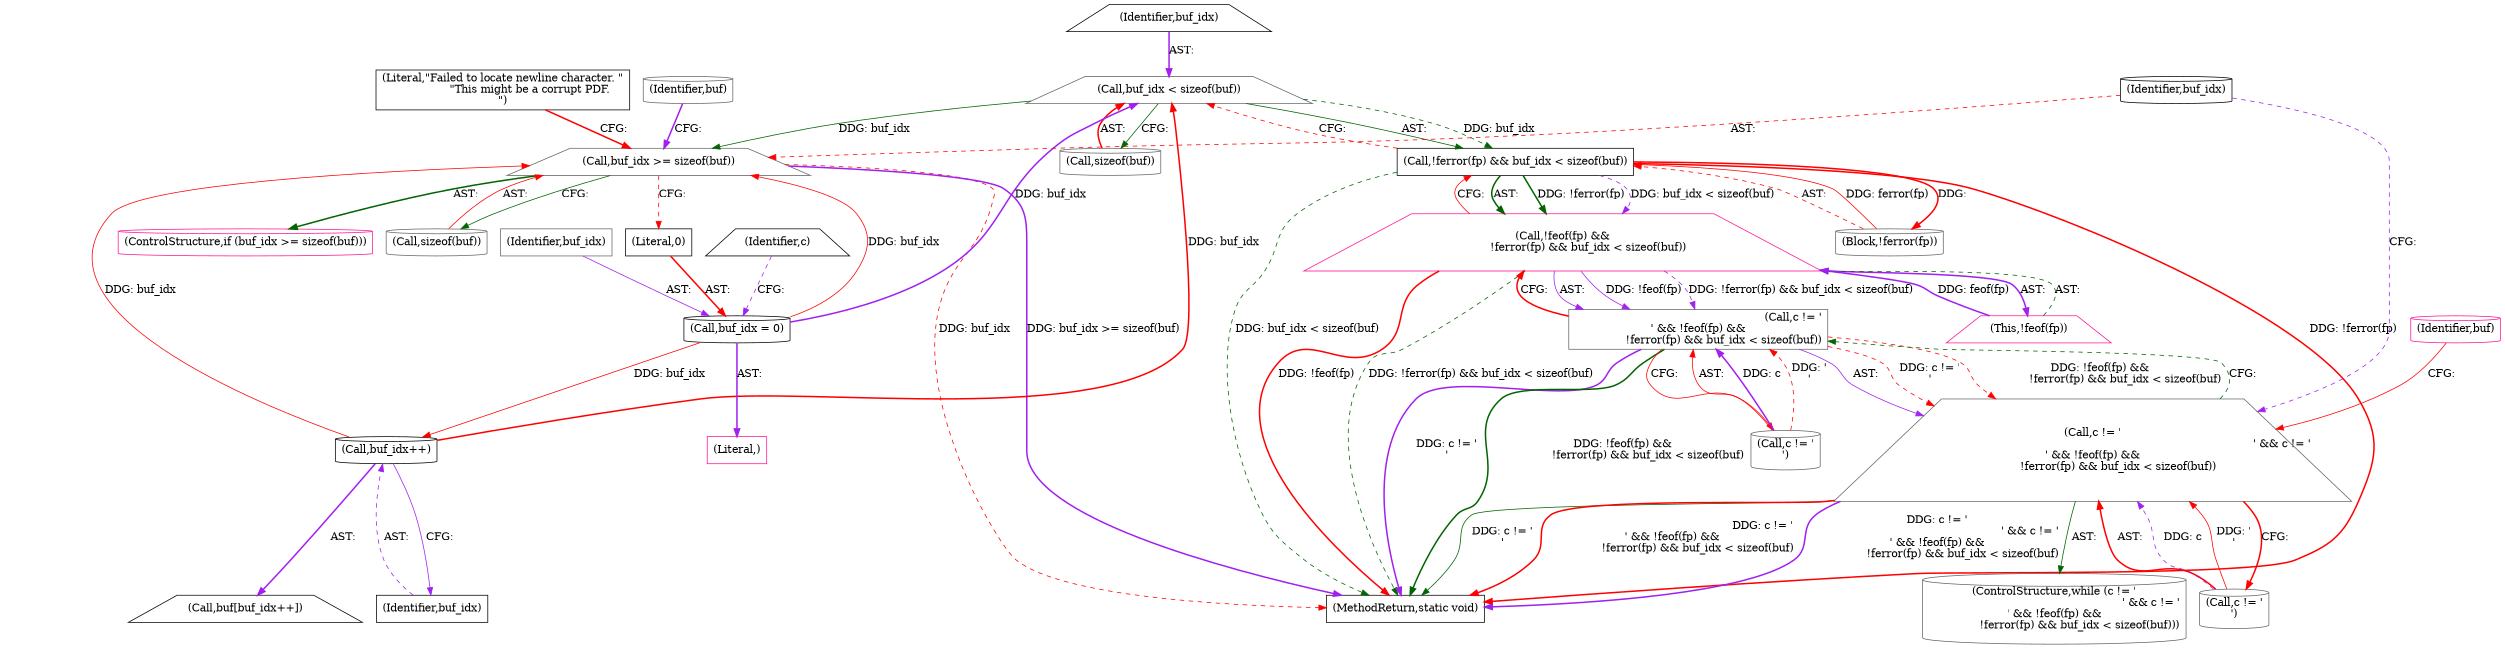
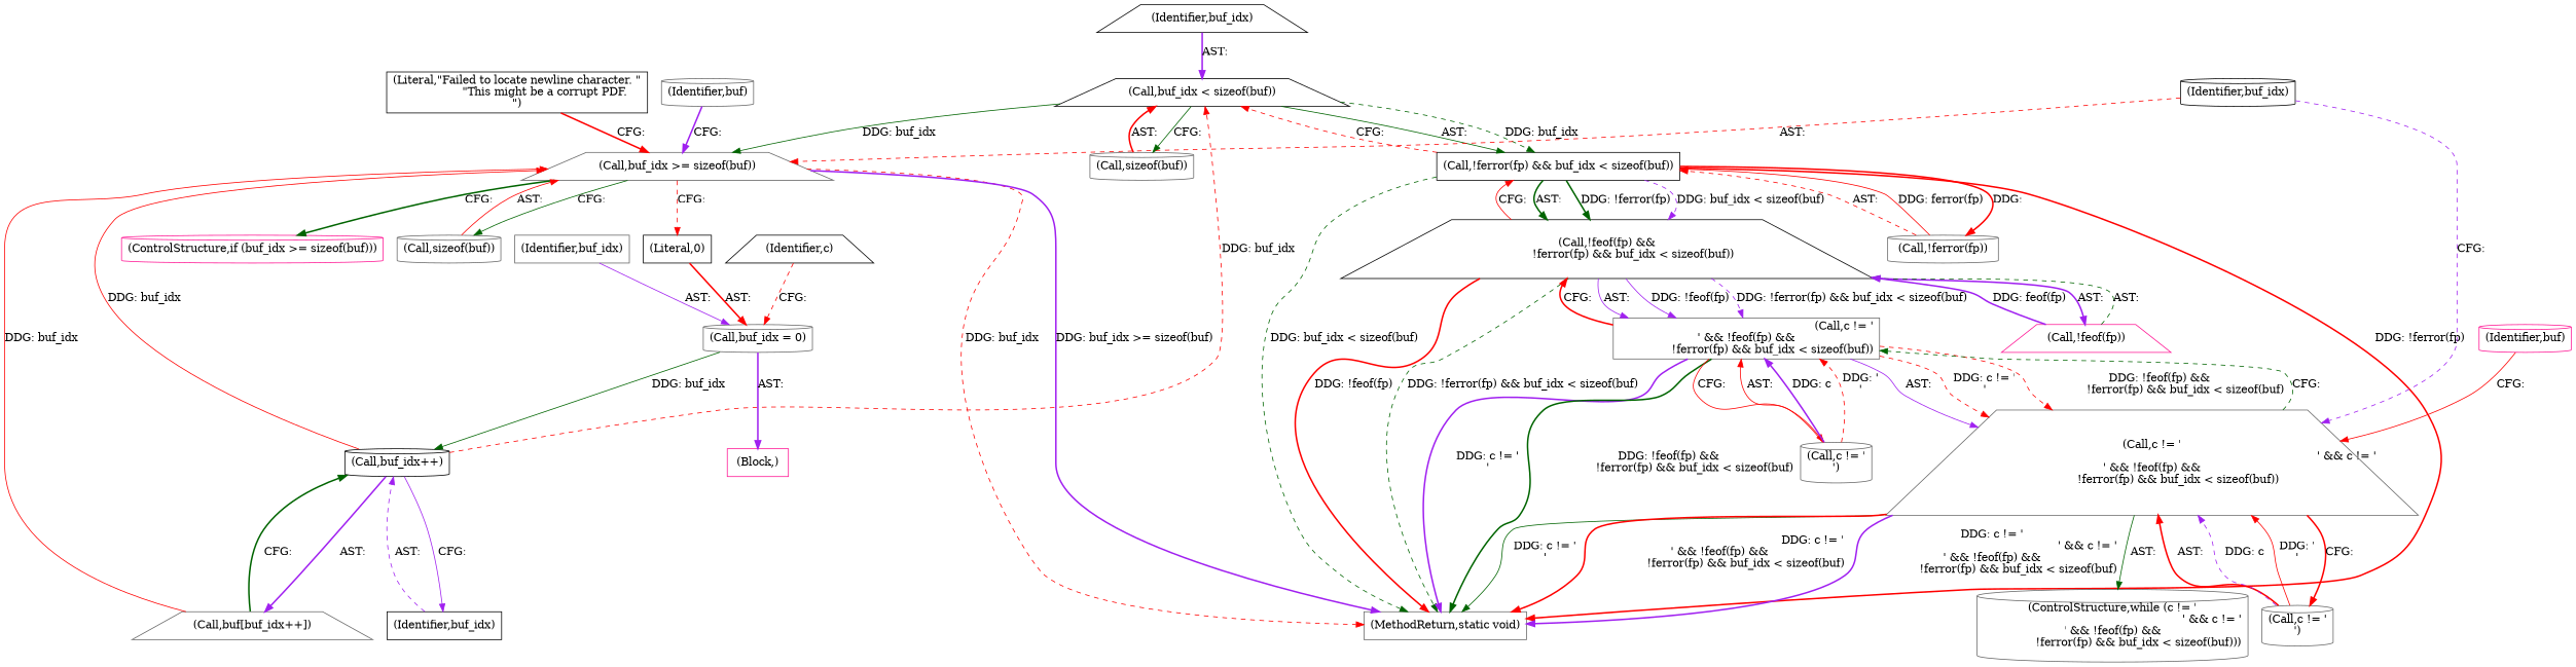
  digraph {
    node [color=gray40 shape=cylinder]
    edge [color=red style=bold]
-   n1 [label="(Call,buf_idx < sizeof(buf))" shape=trapezium]
+   n1 [color=black label="(Call,buf_idx < sizeof(buf))" shape=trapezium]
    n2 [color=black label="(Call,!ferror(fp) && buf_idx < sizeof(buf))" shape=box]
    n3 [label="(Call,buf_idx >= sizeof(buf))" shape=trapezium]
    n4 [label="(Call,sizeof(buf))"]
    n5 [color=black label="(Call,buf_idx++)"]
-   n6 [color=black label="(Call,buf[buf_idx++])" shape=trapezium]
+   n6 [label="(Call,buf[buf_idx++])" shape=trapezium]
    n7 [color=black label="(Identifier,buf_idx)" shape=box]
-   n8 [color=deeppink label="(Call,!feof(fp) &&\n               !ferror(fp) && buf_idx < sizeof(buf))" shape=trapezium]
-   n9 [label="(Block,!ferror(fp))"]
-   n10 [color=black label="(MethodReturn,static void)" shape=box]
+   n8 [color=black label="(Call,!feof(fp) &&\n               !ferror(fp) && buf_idx < sizeof(buf))" shape=trapezium]
+   n9 [label="(Call,!ferror(fp))"]
+   n10 [label="(MethodReturn,static void)" shape=box]
    n11 [color=black label="(Literal,0)" shape=box]
    n12 [color=deeppink label="(ControlStructure,if (buf_idx >= sizeof(buf)))"]
    n13 [label="(Call,sizeof(buf))"]
-   n14 [color=black label="(Call,buf_idx = 0)"]
-   n15 [color=deeppink label="(Literal,)" shape=box]
+   n14 [label="(Call,buf_idx = 0)"]
+   n15 [color=deeppink label="(Block,)" shape=box]
    n16 [label="(Call,c != '\r' && !feof(fp) &&\n               !ferror(fp) && buf_idx < sizeof(buf))" shape=box]
-   n17 [color=deeppink label="(This,!feof(fp))" shape=trapezium]
+   n17 [color=deeppink label="(Call,!feof(fp))" shape=trapezium]
    n18 [label="(Call,c != '\n' && c != '\r' && !feof(fp) &&\n               !ferror(fp) && buf_idx < sizeof(buf))" shape=trapezium]
    n19 [label="(Call,c != '\r')"]
    n20 [label="(ControlStructure,while (c != '\n' && c != '\r' && !feof(fp) &&\n               !ferror(fp) && buf_idx < sizeof(buf)))"]
    n21 [label="(Call,c != '\n')"]
    n22 [label="(Identifier,buf)"]
    n23 [color=deeppink label="(Identifier,buf)"]
    n24 [label="(Identifier,buf_idx)" shape=box]
    n25 [color=black label="(Literal,\"Failed to locate newline character. \"\n                \"This might be a corrupt PDF.\n\")" shape=box]
    n26 [color=black label="(Identifier,buf_idx)" shape=trapezium]
    n27 [color=black label="(Identifier,c)" shape=trapezium]
    n28 [color=black label="(Identifier,buf_idx)"]
    n1 -> n2 [color=darkgreen label="AST: " style=solid]
    n1 -> n2 [color=darkgreen label="DDG: buf_idx" style=dashed]
    n1 -> n3 [color=darkgreen label="DDG: buf_idx" style=solid]
    n1 -> n4 [color=darkgreen label="CFG: " style=solid]
    n2 -> n1 [label="CFG: " style=dashed]
    n2 -> n8 [color=darkgreen label="AST: "]
    n2 -> n8 [color=darkgreen label="DDG: !ferror(fp)"]
    n2 -> n8 [color=purple label="DDG: buf_idx < sizeof(buf)" style=dashed]
    n2 -> n9 [label="DDG: "]
    n2 -> n10 [label="DDG: !ferror(fp)"]
    n2 -> n10 [color=darkgreen label="DDG: buf_idx < sizeof(buf)" style=dashed]
    n3 -> n10 [label="DDG: buf_idx" style=dashed]
    n3 -> n10 [color=purple label="DDG: buf_idx >= sizeof(buf)"]
    n3 -> n11 [label="CFG: " style=dashed]
-   n3 -> n12 [color=darkgreen label="AST: "]
+   n3 -> n12 [color=darkgreen label="CFG: "]
    n3 -> n13 [color=darkgreen label="CFG: " style=solid]
    n4 -> n1 [label="AST: "]
-   n5 -> n1 [label="DDG: buf_idx"]
+   n5 -> n1 [label="DDG: buf_idx" style=dashed]
    n5 -> n3 [label="DDG: buf_idx" style=solid]
    n5 -> n6 [color=purple label="AST: "]
    n5 -> n7 [color=purple label="CFG: " style=solid]
+   n6 -> n5 [color=darkgreen label="CFG: "]
    n7 -> n5 [color=purple label="AST: " style=dashed]
    n8 -> n2 [label="CFG: " style=solid]
    n8 -> n10 [label="DDG: !feof(fp)"]
    n8 -> n10 [color=darkgreen label="DDG: !ferror(fp) && buf_idx < sizeof(buf)" style=dashed]
    n8 -> n16 [color=purple label="AST: " style=solid]
    n8 -> n16 [color=purple label="DDG: !feof(fp)" style=solid]
    n8 -> n16 [color=purple label="DDG: !ferror(fp) && buf_idx < sizeof(buf)" style=dashed]
    n8 -> n17 [color=purple label="AST: "]
    n9 -> n2 [label="AST: " style=dashed]
    n9 -> n2 [label="DDG: ferror(fp)" style=solid]
    n11 -> n14 [label="AST: "]
    n13 -> n3 [label="AST: " style=solid]
-   n14 -> n1 [color=purple label="DDG: buf_idx"]
-   n14 -> n3 [label="DDG: buf_idx" style=solid]
-   n14 -> n5 [label="DDG: buf_idx" style=solid]
+   n6 -> n3 [label="DDG: buf_idx" style=solid]
+   n14 -> n5 [color=darkgreen label="DDG: buf_idx" style=solid]
    n14 -> n15 [color=purple label="AST: "]
    n16 -> n8 [label="CFG: "]
    n16 -> n10 [color=purple label="DDG: c != '\r'"]
    n16 -> n10 [color=darkgreen label="DDG: !feof(fp) &&\n               !ferror(fp) && buf_idx < sizeof(buf)"]
    n16 -> n18 [color=purple label="AST: " style=solid]
    n16 -> n18 [label="DDG: c != '\r'" style=dashed]
    n16 -> n18 [label="DDG: !feof(fp) &&\n               !ferror(fp) && buf_idx < sizeof(buf)" style=dashed]
    n16 -> n19 [label="CFG: " style=solid]
    n17 -> n8 [color=darkgreen label="AST: " style=dashed]
    n17 -> n8 [color=purple label="DDG: feof(fp)"]
    n18 -> n10 [color=darkgreen label="DDG: c != '\n'" style=solid]
    n18 -> n10 [label="DDG: c != '\r' && !feof(fp) &&\n               !ferror(fp) && buf_idx < sizeof(buf)"]
    n18 -> n10 [color=purple label="DDG: c != '\n' && c != '\r' && !feof(fp) &&\n               !ferror(fp) && buf_idx < sizeof(buf)"]
    n18 -> n16 [color=darkgreen label="CFG: " style=dashed]
    n18 -> n20 [color=darkgreen label="AST: " style=solid]
    n18 -> n21 [label="CFG: "]
    n19 -> n16 [label="AST: " style=solid]
    n19 -> n16 [color=purple label="DDG: c"]
    n19 -> n16 [label="DDG: '\r'" style=dashed]
    n21 -> n18 [label="AST: "]
    n21 -> n18 [color=purple label="DDG: c" style=dashed]
    n21 -> n18 [label="DDG: '\n'" style=solid]
    n22 -> n3 [color=purple label="CFG: "]
    n23 -> n18 [label="CFG: " style=solid]
    n24 -> n14 [color=purple label="AST: " style=solid]
    n25 -> n3 [label="CFG: "]
    n26 -> n1 [color=purple label="AST: "]
-   n27 -> n14 [color=purple label="CFG: " style=dashed]
+   n27 -> n14 [label="CFG: " style=dashed]
    n28 -> n3 [label="AST: " style=dashed]
    n28 -> n18 [color=purple label="CFG: " style=dashed]
  }
